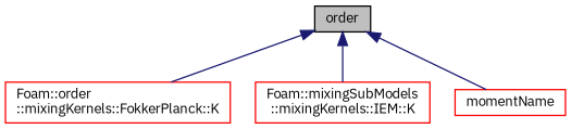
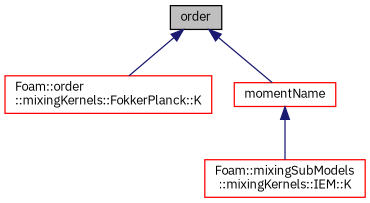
  digraph {
    fontname="IBM Plex Sans"
    rankdir=TB
    node [color=red fontname="IBM Plex Sans" fontsize=10 shape=record]
    edge [color=midnightblue dir=back fontname="IBM Plex Sans" fontsize=10 labelfontname=Helvetica labelfontsize=10 style=solid]
    n1 [color=black fillcolor=grey75 fontcolor=black height=0.2 label=order style=filled width=0.4]
    n2 [height=0.2 label="Foam::order\l::mixingKernels::FokkerPlanck::K" width=0.4]
    n3 [height=0.2 label="Foam::mixingSubModels\l::mixingKernels::IEM::K" width=0.4]
    n4 [height=0.2 label=momentName width=0.4]
    n1 -> n2
-   n1 -> n3
+   n4 -> n3
    n1 -> n4
  }
